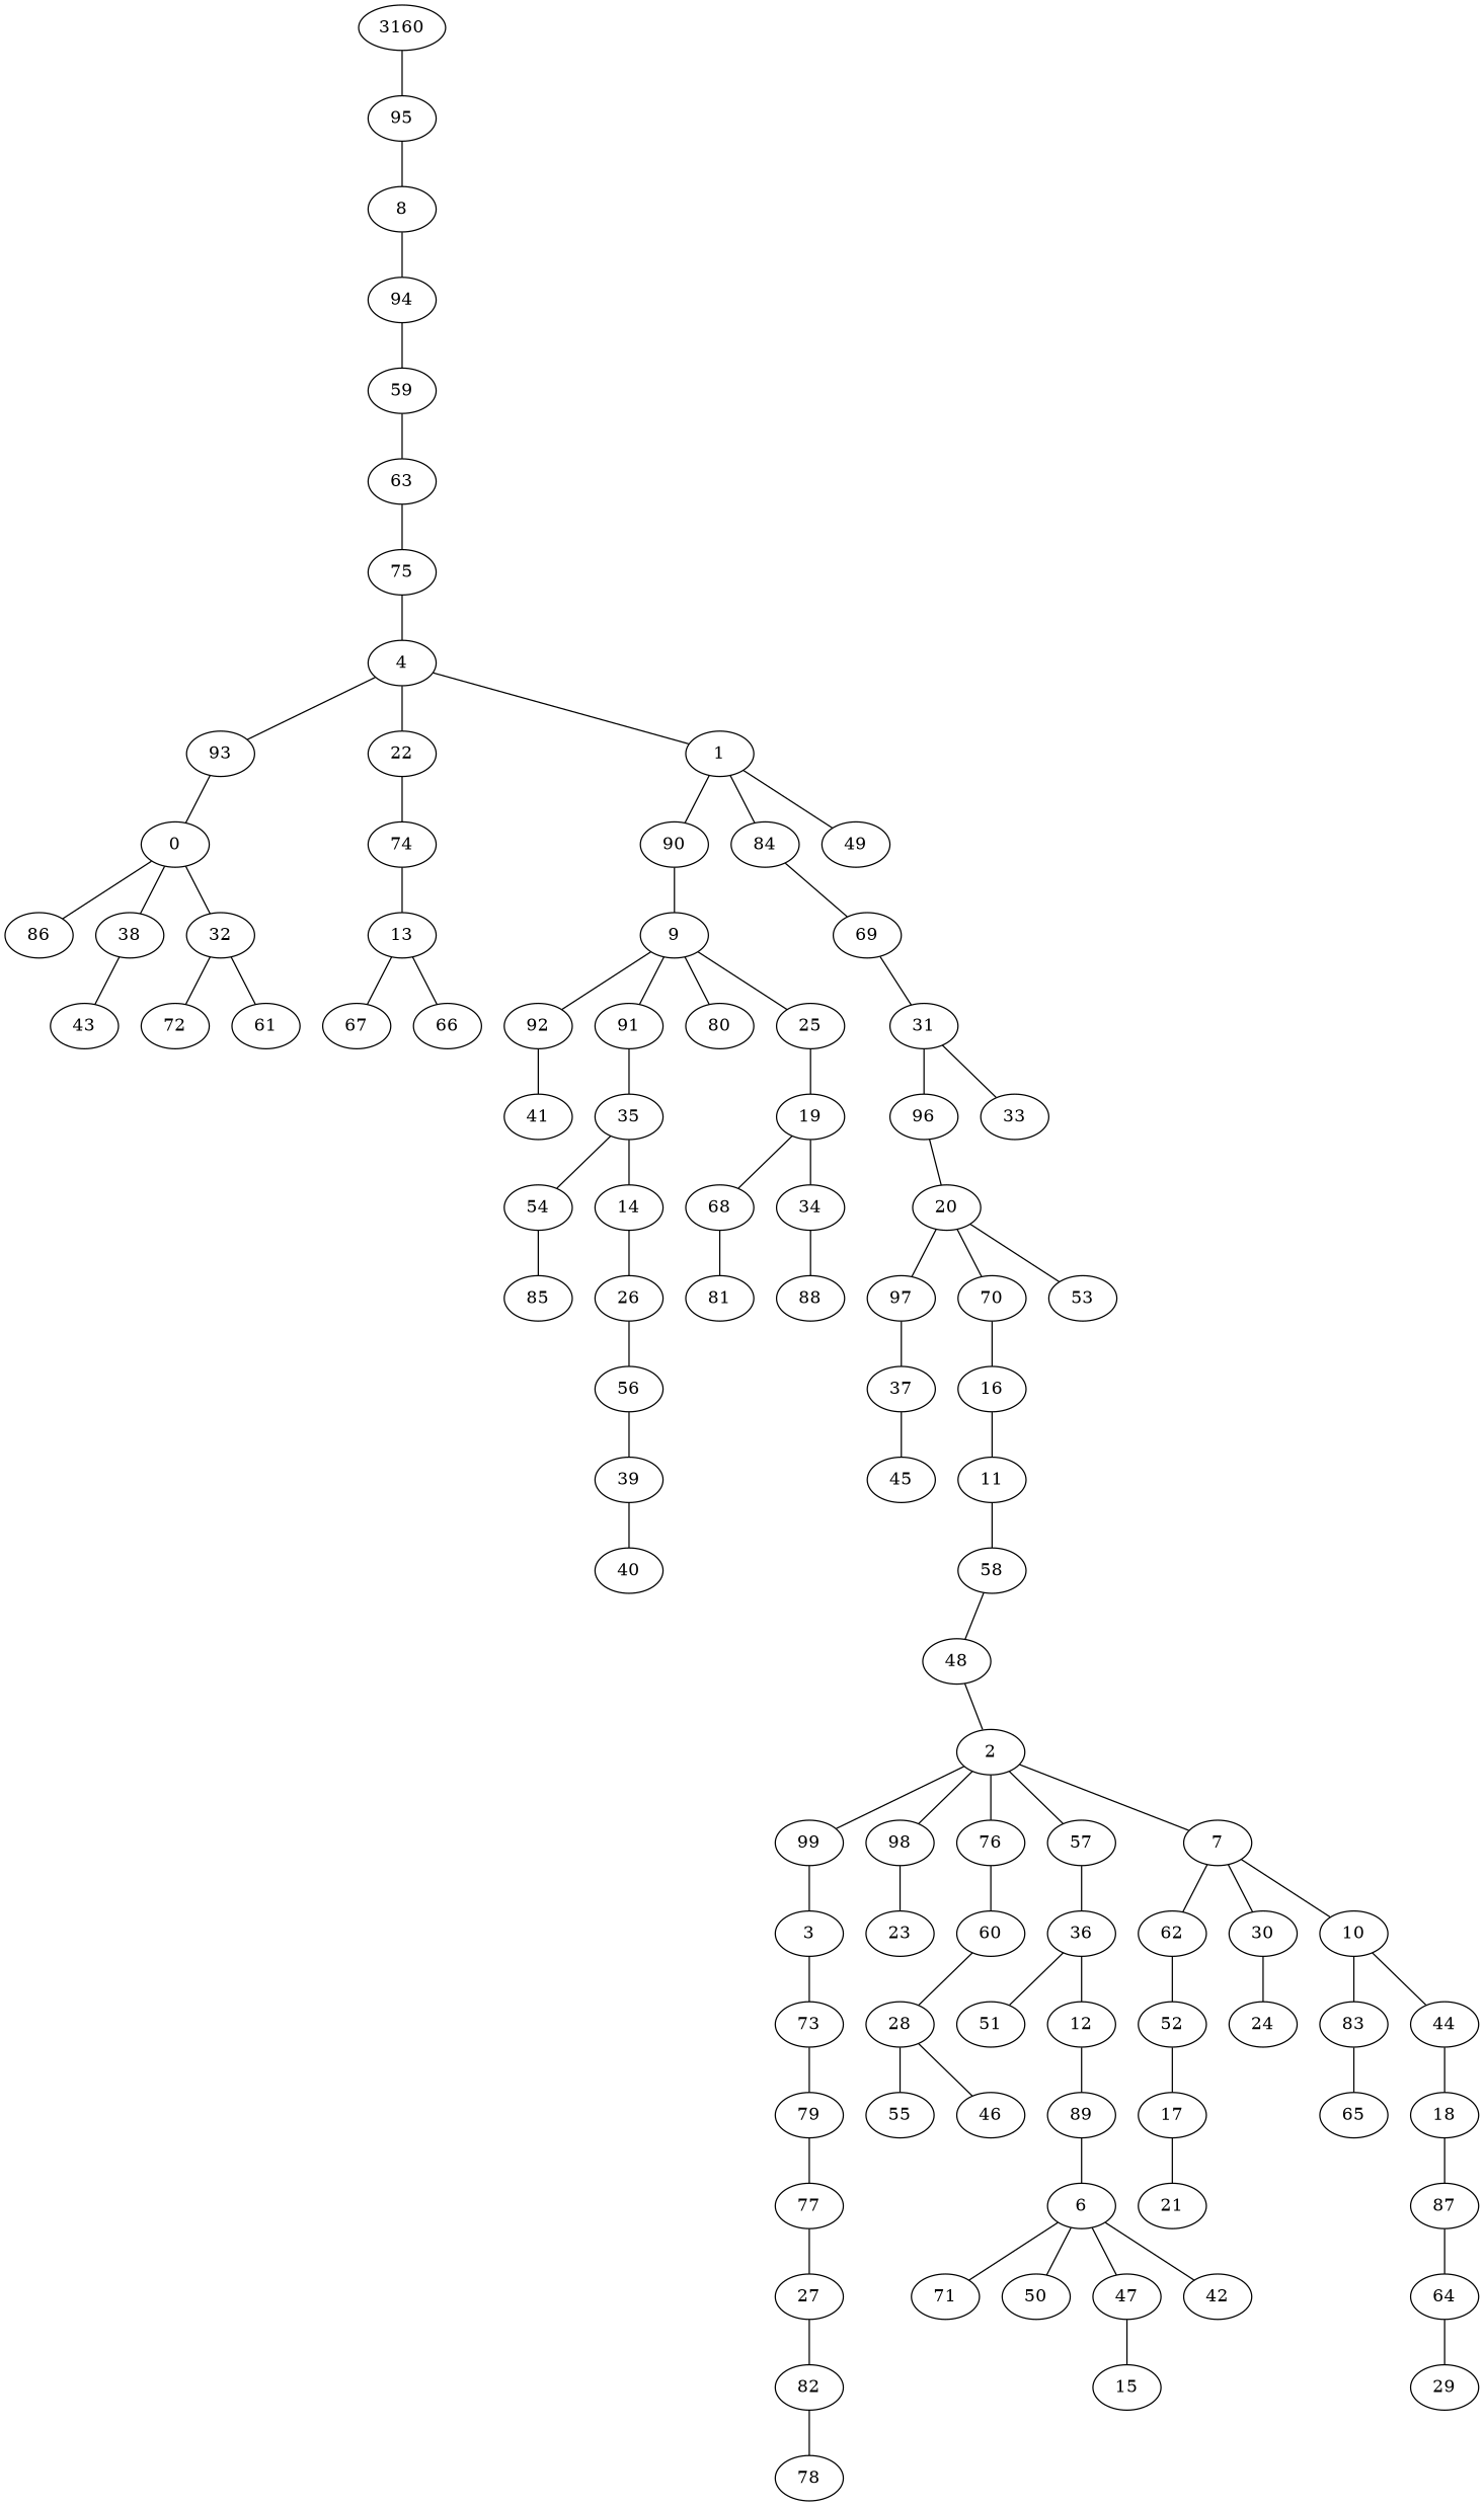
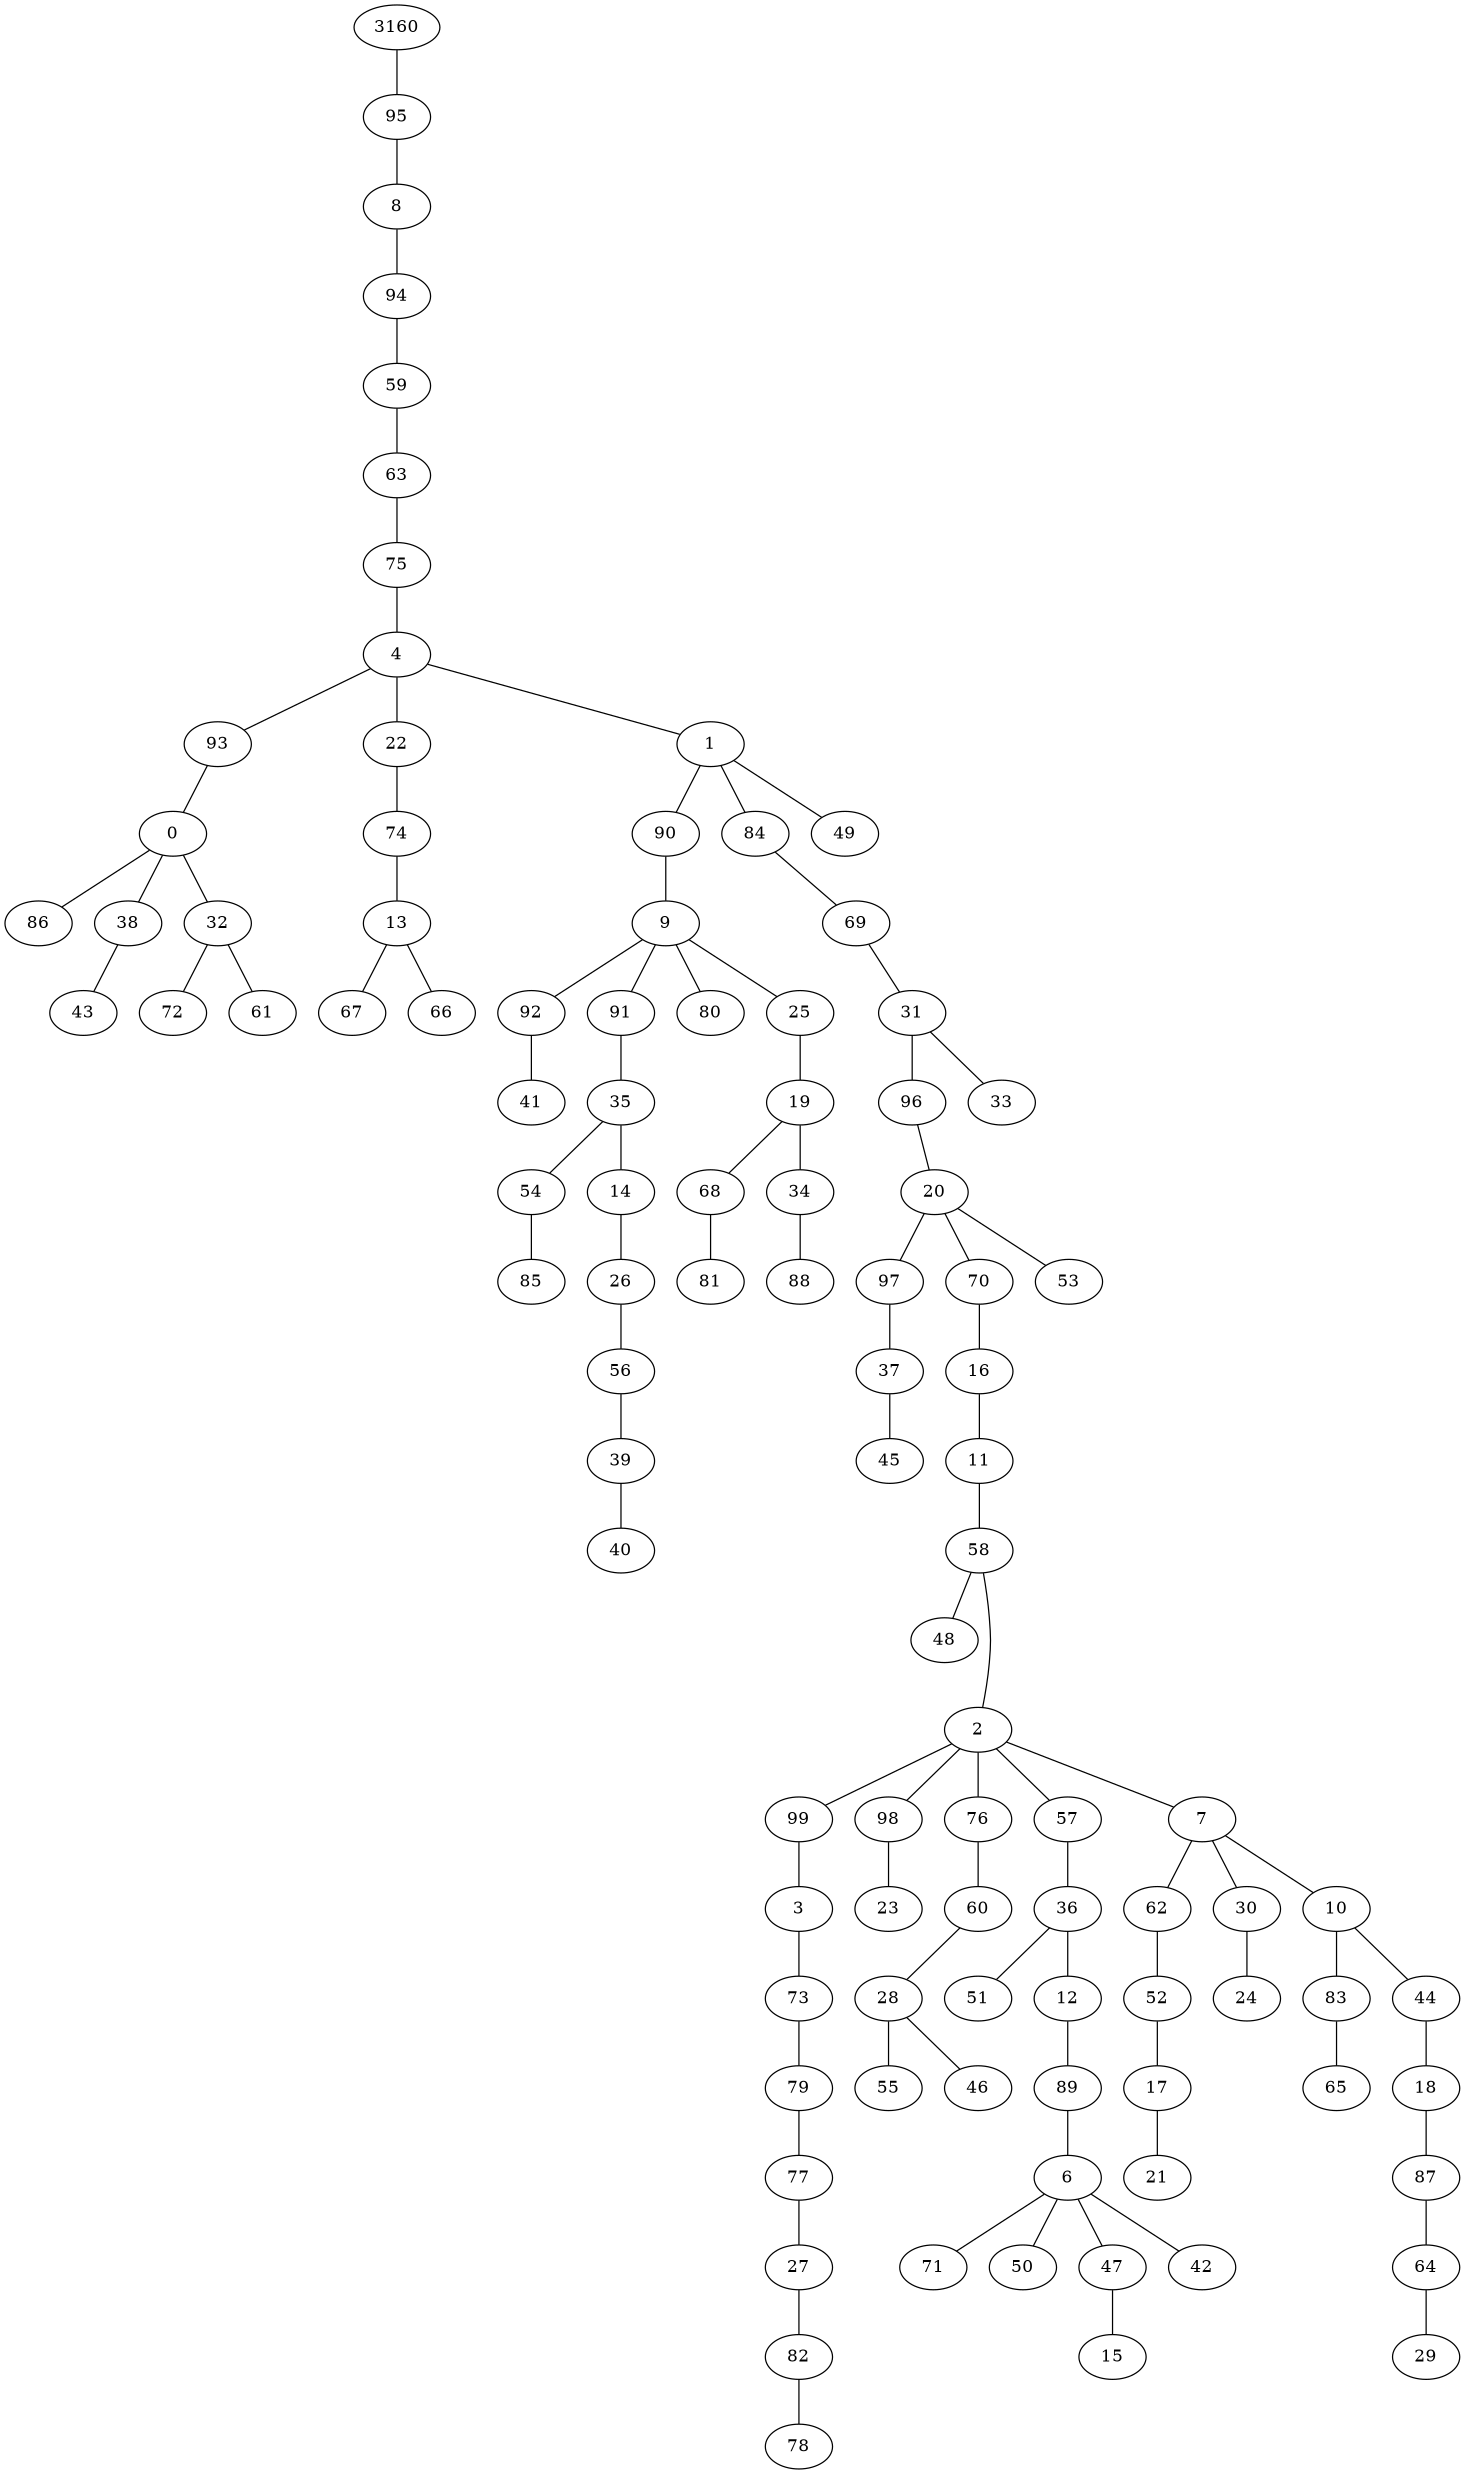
  graph {
    n1 [label=3160]
    95
    8
    94
    59
    63
    75
    4
    93
    22
    1
    n12 [label=0]
    74
    90
    84
    49
    86
    38
    32
    43
    72
    61
    13
    67
    66
    9
    69
    92
    91
    80
    25
    41
    35
    19
    54
    14
    85
    26
    56
    39
    40
    68
    34
    81
    88
    31
    96
    33
    20
    97
    70
    53
    37
    16
    45
    11
    58
    48
    2
    99
    98
    76
    57
    7
    3
    23
    60
    36
    62
    30
    10
    73
    79
    77
    27
    82
    78
    28
    55
    46
    51
    12
    89
    6
    71
    50
    47
    42
    15
    52
    24
    83
    44
    17
    21
    65
    18
    87
    64
    29
    n1 -- 95
    95 -- 8
    8 -- 94
    94 -- 59
    59 -- 63
    63 -- 75
    75 -- 4
    4 -- 93
    4 -- 22
    4 -- 1
    93 -- n12
    22 -- 74
    1 -- 90
    1 -- 84
    1 -- 49
    n12 -- 86
    n12 -- 38
    n12 -- 32
    74 -- 13
    90 -- 9
    84 -- 69
    38 -- 43
    32 -- 72
    32 -- 61
    13 -- 67
    13 -- 66
    9 -- 92
    9 -- 91
    9 -- 80
    9 -- 25
    69 -- 31
    92 -- 41
    91 -- 35
    25 -- 19
    35 -- 54
    35 -- 14
    19 -- 68
    19 -- 34
    54 -- 85
    14 -- 26
    26 -- 56
    56 -- 39
    39 -- 40
    68 -- 81
    34 -- 88
    31 -- 96
    31 -- 33
    96 -- 20
    20 -- 97
    20 -- 70
    20 -- 53
    97 -- 37
    70 -- 16
    37 -- 45
    16 -- 11
    11 -- 58
    58 -- 48
-   48 -- 2
+   58 -- 2
    2 -- 99
    2 -- 98
    2 -- 76
    2 -- 57
    2 -- 7
    99 -- 3
    98 -- 23
    76 -- 60
    57 -- 36
    7 -- 62
    7 -- 30
    7 -- 10
    3 -- 73
    60 -- 28
    36 -- 51
    36 -- 12
    62 -- 52
    30 -- 24
    10 -- 83
    10 -- 44
    73 -- 79
    79 -- 77
    77 -- 27
    27 -- 82
    82 -- 78
    28 -- 55
    28 -- 46
    12 -- 89
    89 -- 6
    6 -- 71
    6 -- 50
    6 -- 47
    6 -- 42
    47 -- 15
    52 -- 17
    83 -- 65
    44 -- 18
    17 -- 21
    18 -- 87
    87 -- 64
    64 -- 29
  }
